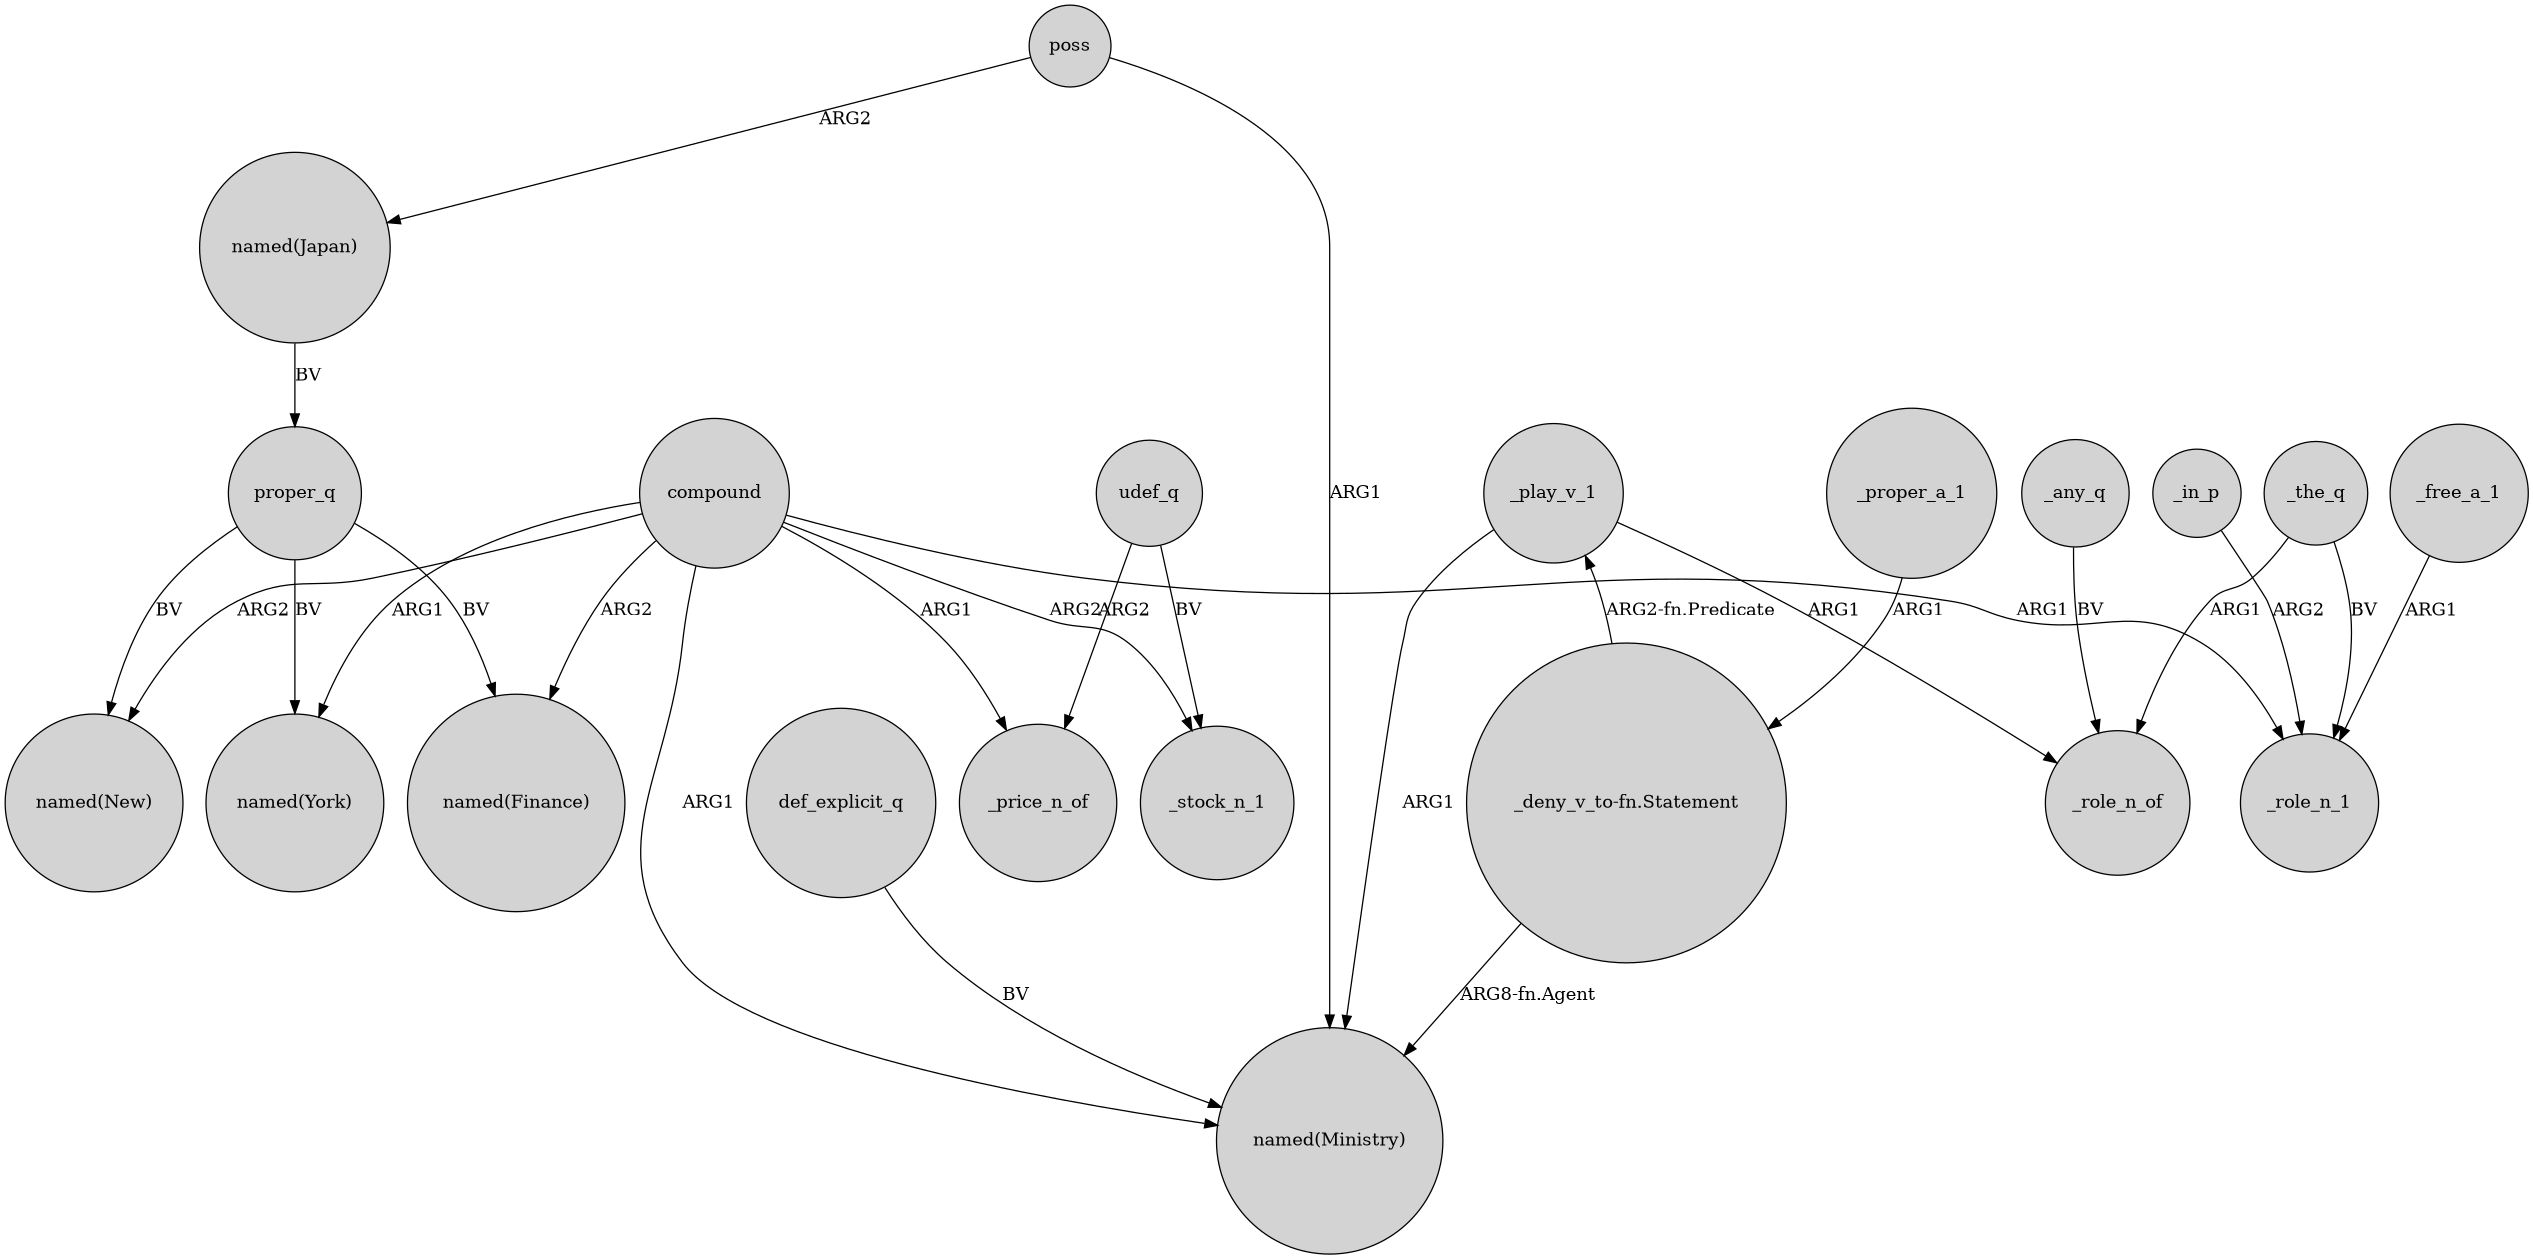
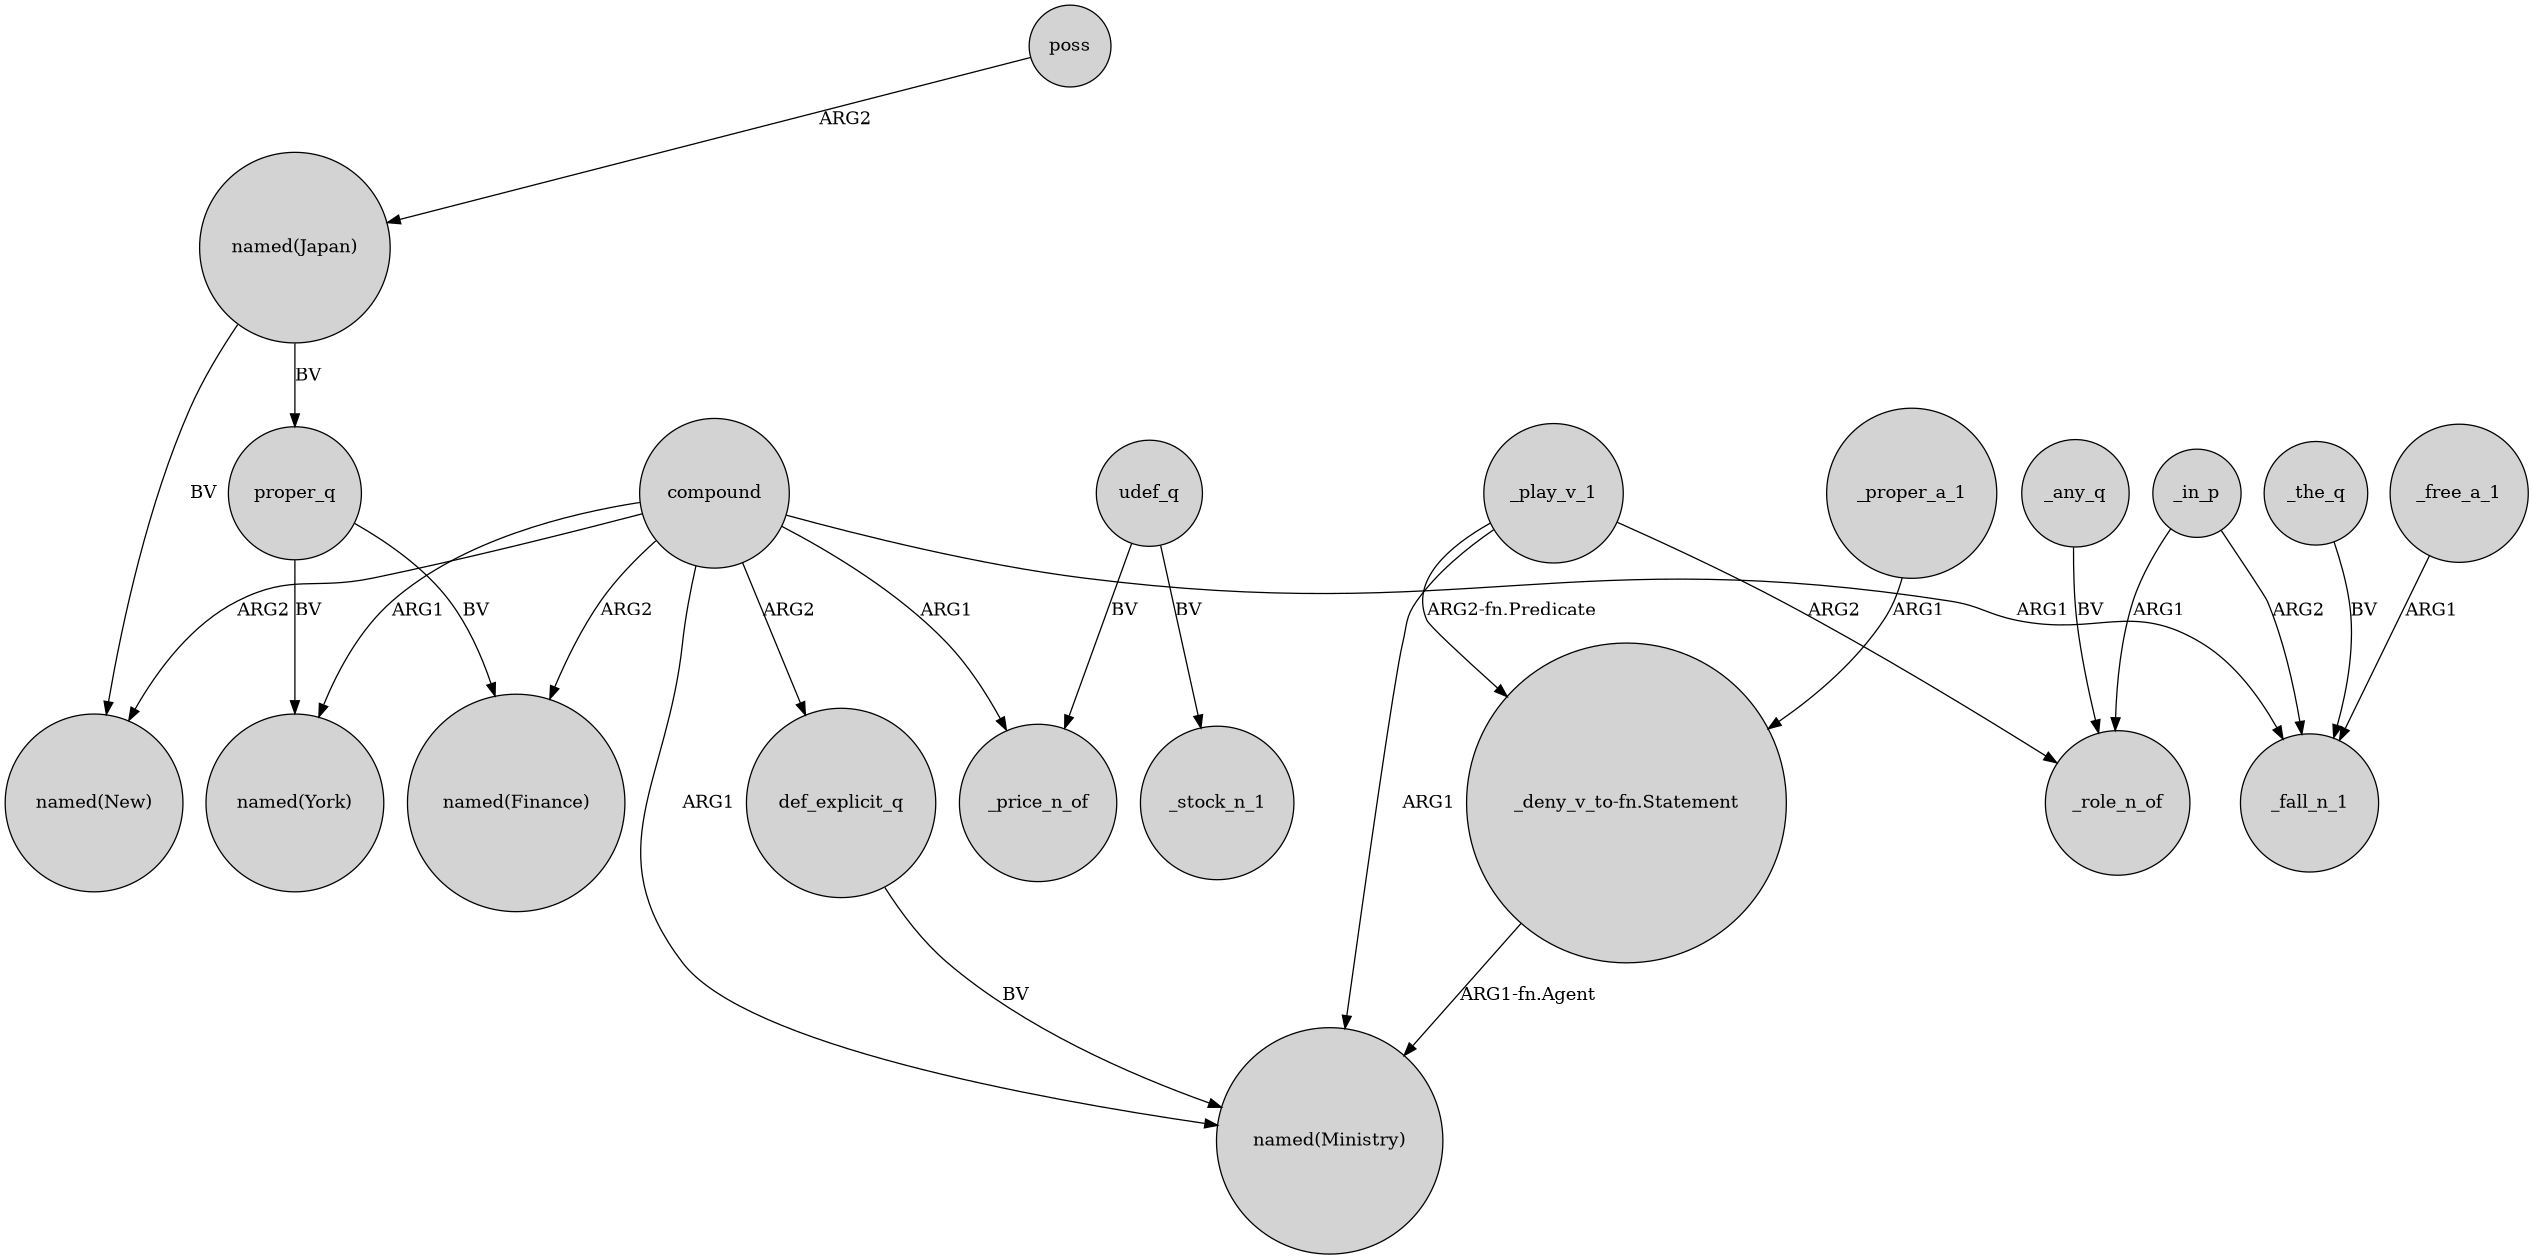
  digraph {
    node [shape=circle style=filled]
    compound
    "named(New)"
    _price_n_of
    "named(Finance)"
    "named(Ministry)"
-   _fall_n_1 [label=_role_n_1]
+   _fall_n_1
    _stock_n_1
    "named(York)"
    udef_q
    _any_q
    _role_n_of
    def_explicit_q
    proper_q
    "named(Japan)"
    _free_a_1
    _play_v_1
    _the_q
    poss
    _in_p
    "_deny_v_to-fn.Statement"
    n21 [label=_proper_a_1]
    compound -> "named(New)" [label=ARG2]
    compound -> _price_n_of [label=ARG1]
    compound -> "named(Finance)" [label=ARG2]
    compound -> "named(Ministry)" [label=ARG1]
    compound -> _fall_n_1 [label=ARG1]
-   compound -> _stock_n_1 [label=ARG2]
+   compound -> def_explicit_q [label=ARG2]
    compound -> "named(York)" [label=ARG1]
-   udef_q -> _price_n_of [label=ARG2]
+   udef_q -> _price_n_of [label=BV]
    udef_q -> _stock_n_1 [label=BV]
    _any_q -> _role_n_of [label=BV]
    def_explicit_q -> "named(Ministry)" [label=BV]
-   proper_q -> "named(New)" [label=BV]
+   "named(Japan)" -> "named(New)" [label=BV]
    proper_q -> "named(Finance)" [label=BV]
    proper_q -> "named(York)" [label=BV]
    "named(Japan)" -> proper_q [label=BV]
    _free_a_1 -> _fall_n_1 [label=ARG1]
    _play_v_1 -> "named(Ministry)" [label=ARG1]
-   _play_v_1 -> _role_n_of [label=ARG1]
+   _play_v_1 -> _role_n_of [label=ARG2]
    _the_q -> _fall_n_1 [label=BV]
-   poss -> "named(Ministry)" [label=ARG1]
    poss -> "named(Japan)" [label=ARG2]
    _in_p -> _fall_n_1 [label=ARG2]
-   _the_q -> _role_n_of [label=ARG1]
-   "_deny_v_to-fn.Statement" -> "named(Ministry)" [label="ARG8-fn.Agent"]
-   "_deny_v_to-fn.Statement" -> _play_v_1 [label="ARG2-fn.Predicate"]
+   _in_p -> _role_n_of [label=ARG1]
+   "_deny_v_to-fn.Statement" -> "named(Ministry)" [label="ARG1-fn.Agent"]
+   _play_v_1 -> "_deny_v_to-fn.Statement" [label="ARG2-fn.Predicate"]
    n21 -> "_deny_v_to-fn.Statement" [label=ARG1]
  }
